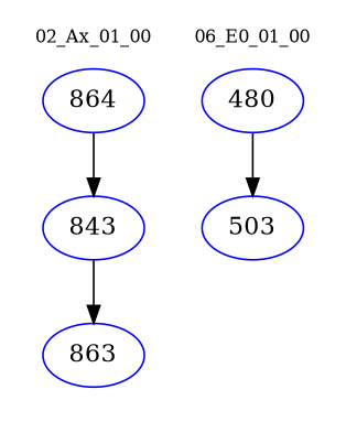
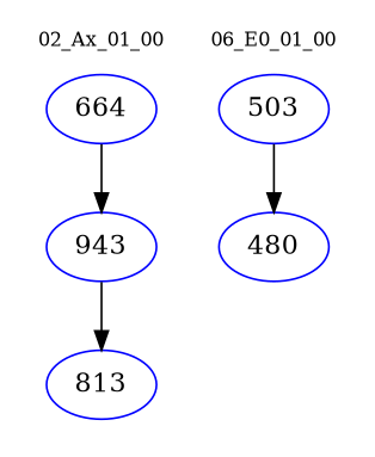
  digraph {
    node [color=blue]
    edge [color=black]
-   n1 [label=843]
-   n2 [label=864]
-   n3 [label=863]
+   n1 [label=943]
+   n2 [label=664]
+   n3 [label=813]
    n4 [label=480]
    n5 [label=503]
    subgraph cluster_1 {
      color=white
      fontsize=10
      label="02_Ax_01_00"
      n1
      n2
      n3
    }
    subgraph cluster_2 {
      color=white
      fontsize=10
      label="06_E0_01_00"
      n4
      n5
    }
    n1 -> n3
    n2 -> n1
-   n4 -> n5
+   n5 -> n4
  }
